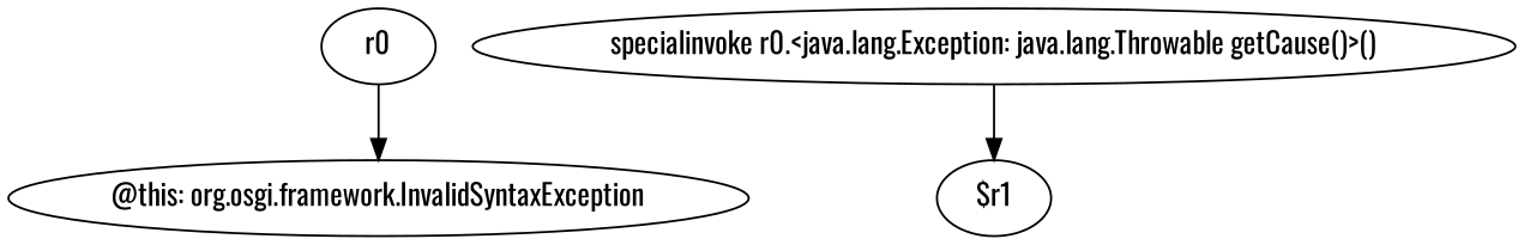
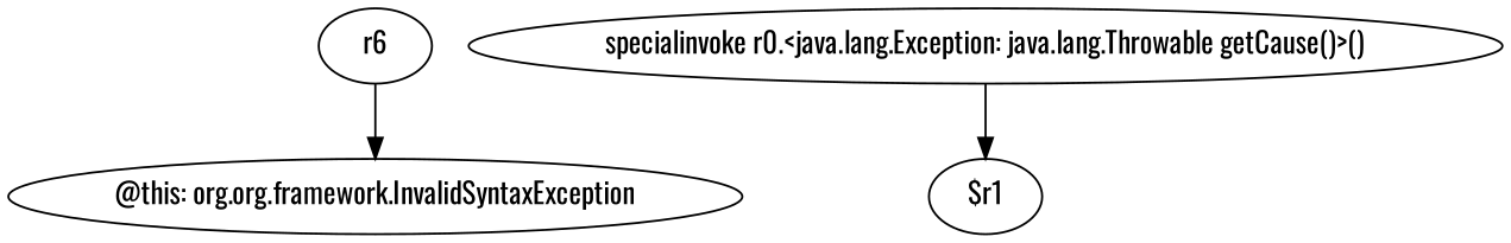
  digraph {
    fontname=Oswald
    node [fontname=Oswald]
    edge [fontname=Oswald]
-   n1 [label="@this: org.osgi.framework.InvalidSyntaxException"]
-   n2 [label=r0]
+   n1 [label="@this: org.org.framework.InvalidSyntaxException"]
+   n2 [label=r6]
    n3 [label="specialinvoke r0.<java.lang.Exception: java.lang.Throwable getCause()>()"]
    n4 [label="$r1"]
    n2 -> n1
    n3 -> n4
  }
